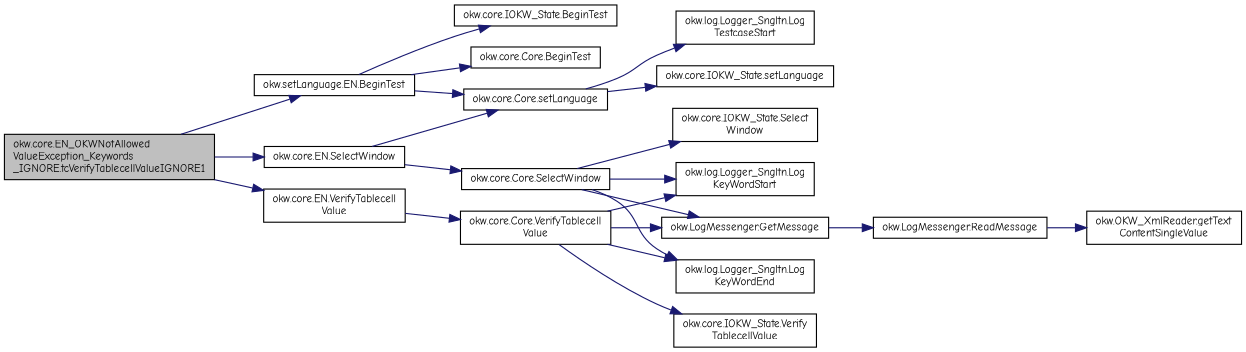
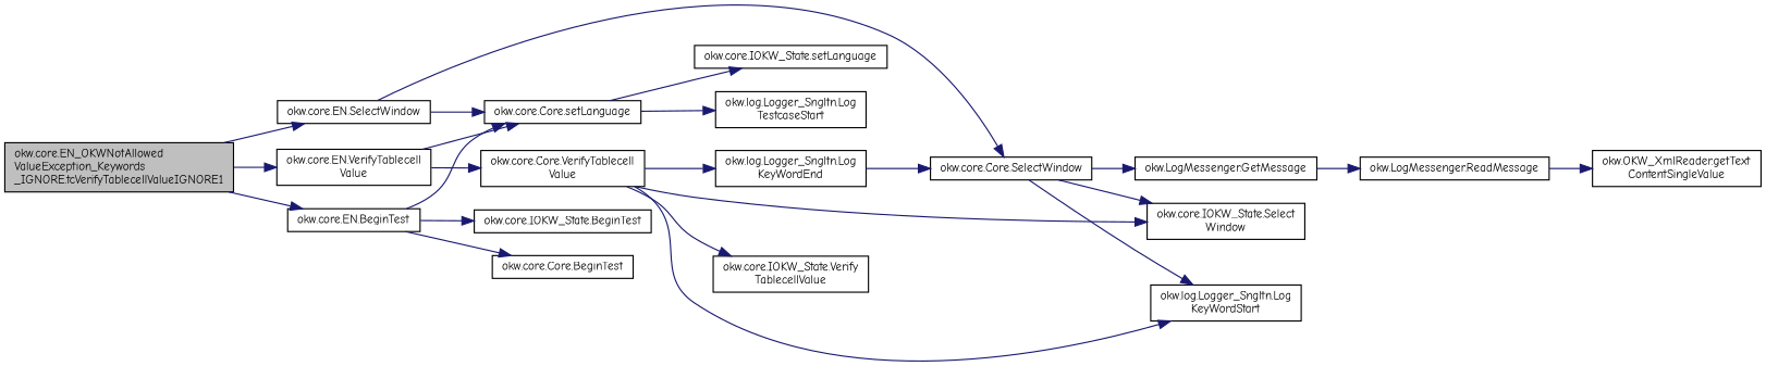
  digraph {
    fontname="Comic Neue"
    rankdir=LR
    node [color=black fillcolor=white fontname="Comic Neue" fontsize=10 shape=record style=filled]
    edge [color=midnightblue fontname="Comic Neue" fontsize=10 labelfontname=Helvetica labelfontsize=10 style=solid]
    n1 [fillcolor=grey75 fontcolor=black height=0.2 label="okw.core.EN_OKWNotAllowed\lValueException_Keywords\l_IGNORE.tcVerifyTablecellValueIGNORE1" width=0.4]
-   n2 [height=0.2 label="okw.setLanguage.EN.BeginTest" width=0.4]
+   n2 [height=0.2 label="okw.core.EN.BeginTest" width=0.4]
    n3 [height=0.2 label="okw.core.EN.SelectWindow" width=0.4]
    n4 [height=0.2 label="okw.core.EN.VerifyTablecell\lValue" width=0.4]
    n5 [height=0.2 label="okw.core.Core.setLanguage" width=0.4]
    n6 [height=0.2 label="okw.core.Core.BeginTest" width=0.4]
    n7 [height=0.2 label="okw.core.IOKW_State.BeginTest" width=0.4]
    n8 [height=0.2 label="okw.core.Core.SelectWindow" width=0.4]
    n9 [height=0.2 label="okw.core.Core.VerifyTablecell\lValue" width=0.4]
    n10 [height=0.2 label="okw.core.IOKW_State.setLanguage" width=0.4]
    n11 [height=0.2 label="okw.log.Logger_Sngltn.Log\lTestcaseStart" width=0.4]
    n12 [height=0.2 label="okw.log.Logger_Sngltn.Log\lKeyWordStart" width=0.4]
    n13 [height=0.2 label="okw.LogMessenger.GetMessage" width=0.4]
    n14 [height=0.2 label="okw.core.IOKW_State.Select\lWindow" width=0.4]
    n15 [height=0.2 label="okw.log.Logger_Sngltn.Log\lKeyWordEnd" width=0.4]
    n16 [height=0.2 label="okw.LogMessenger.ReadMessage" width=0.4]
    n17 [height=0.2 label="okw.OKW_XmlReader.getText\lContentSingleValue" width=0.4]
    n18 [height=0.2 label="okw.core.IOKW_State.Verify\lTablecellValue" width=0.4]
    n1 -> n2
    n1 -> n3
    n1 -> n4
    n2 -> n5
    n2 -> n6
    n2 -> n7
    n3 -> n5
    n3 -> n8
+   n4 -> n5
    n4 -> n9
    n5 -> n10
    n5 -> n11
    n8 -> n12
    n8 -> n13
    n8 -> n14
-   n8 -> n15
+   n15 -> n8
    n9 -> n12
-   n9 -> n13
+   n9 -> n14
    n9 -> n15
    n9 -> n18
    n13 -> n16
    n16 -> n17
  }
